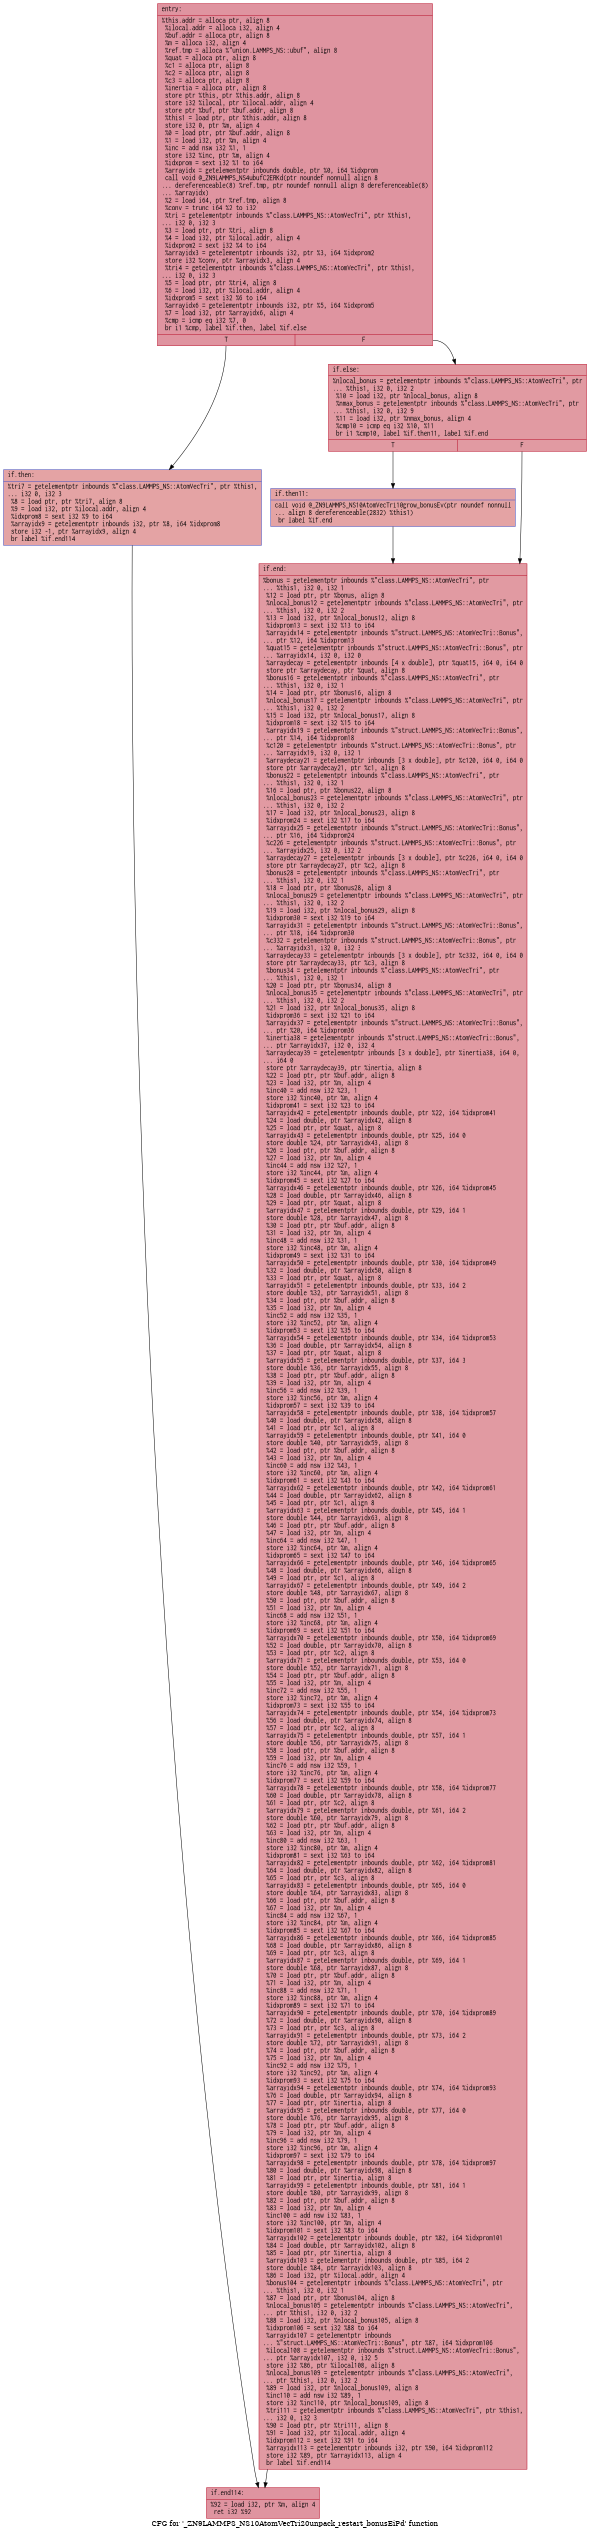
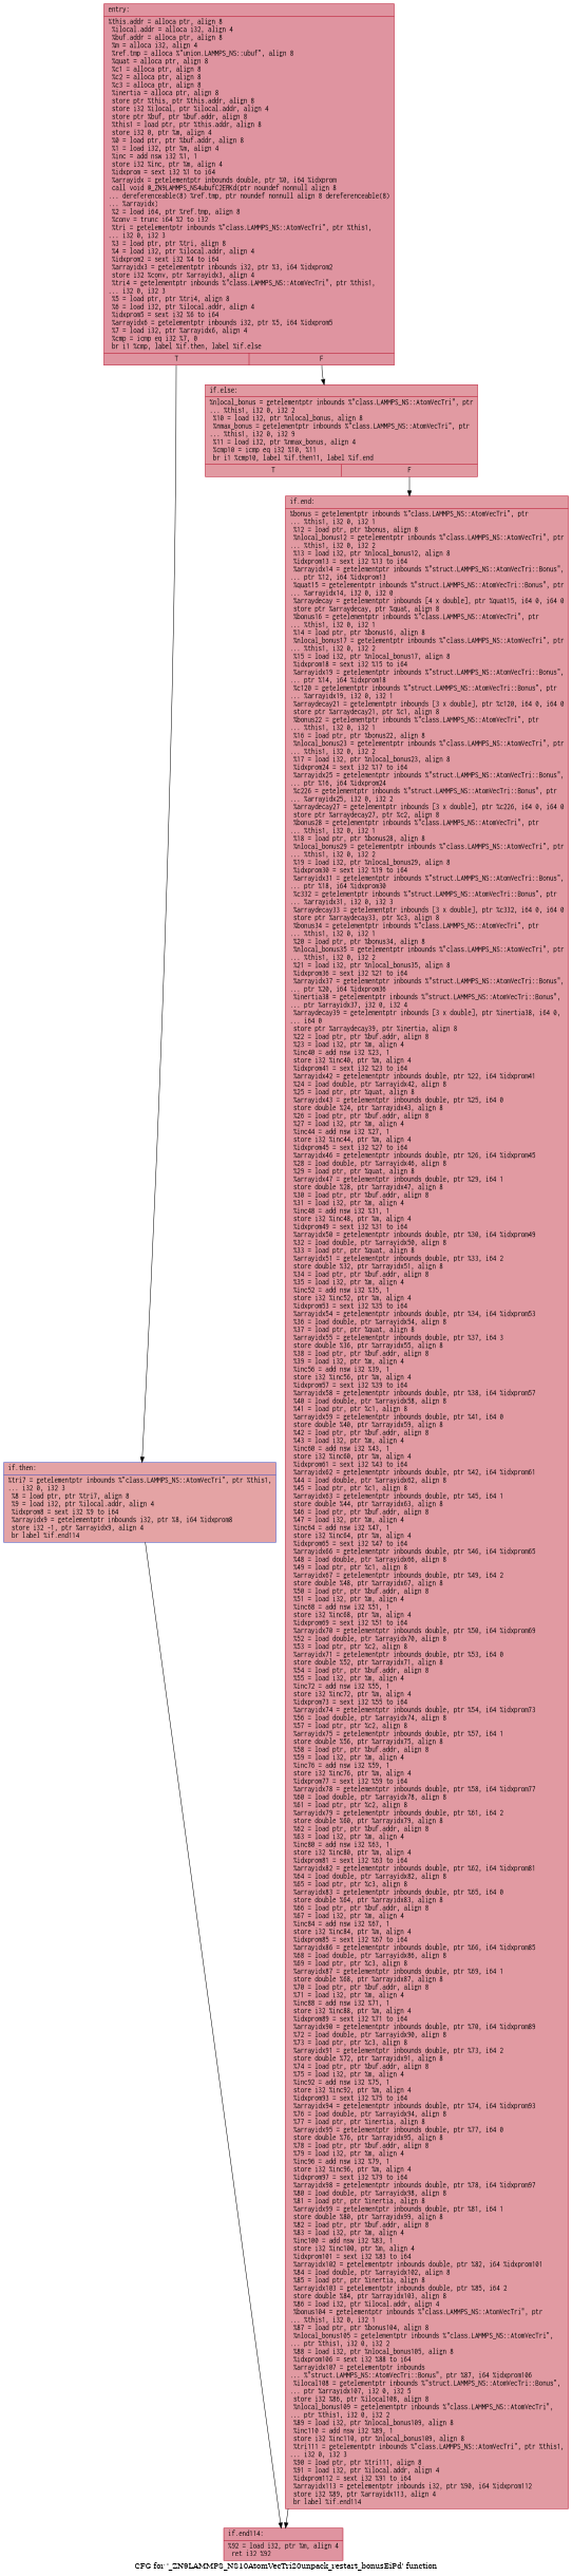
  digraph {
    label="CFG for '_ZN9LAMMPS_NS10AtomVecTri20unpack_restart_bonusEiPd' function"
    node [color="#b70d28ff" fillcolor="#b70d2870" fontname=Courier shape=record style=filled]
    n1 [label="{entry:\l|  %this.addr = alloca ptr, align 8\l  %ilocal.addr = alloca i32, align 4\l  %buf.addr = alloca ptr, align 8\l  %m = alloca i32, align 4\l  %ref.tmp = alloca %\"union.LAMMPS_NS::ubuf\", align 8\l  %quat = alloca ptr, align 8\l  %c1 = alloca ptr, align 8\l  %c2 = alloca ptr, align 8\l  %c3 = alloca ptr, align 8\l  %inertia = alloca ptr, align 8\l  store ptr %this, ptr %this.addr, align 8\l  store i32 %ilocal, ptr %ilocal.addr, align 4\l  store ptr %buf, ptr %buf.addr, align 8\l  %this1 = load ptr, ptr %this.addr, align 8\l  store i32 0, ptr %m, align 4\l  %0 = load ptr, ptr %buf.addr, align 8\l  %1 = load i32, ptr %m, align 4\l  %inc = add nsw i32 %1, 1\l  store i32 %inc, ptr %m, align 4\l  %idxprom = sext i32 %1 to i64\l  %arrayidx = getelementptr inbounds double, ptr %0, i64 %idxprom\l  call void @_ZN9LAMMPS_NS4ubufC2ERKd(ptr noundef nonnull align 8\l... dereferenceable(8) %ref.tmp, ptr noundef nonnull align 8 dereferenceable(8)\l... %arrayidx)\l  %2 = load i64, ptr %ref.tmp, align 8\l  %conv = trunc i64 %2 to i32\l  %tri = getelementptr inbounds %\"class.LAMMPS_NS::AtomVecTri\", ptr %this1,\l... i32 0, i32 3\l  %3 = load ptr, ptr %tri, align 8\l  %4 = load i32, ptr %ilocal.addr, align 4\l  %idxprom2 = sext i32 %4 to i64\l  %arrayidx3 = getelementptr inbounds i32, ptr %3, i64 %idxprom2\l  store i32 %conv, ptr %arrayidx3, align 4\l  %tri4 = getelementptr inbounds %\"class.LAMMPS_NS::AtomVecTri\", ptr %this1,\l... i32 0, i32 3\l  %5 = load ptr, ptr %tri4, align 8\l  %6 = load i32, ptr %ilocal.addr, align 4\l  %idxprom5 = sext i32 %6 to i64\l  %arrayidx6 = getelementptr inbounds i32, ptr %5, i64 %idxprom5\l  %7 = load i32, ptr %arrayidx6, align 4\l  %cmp = icmp eq i32 %7, 0\l  br i1 %cmp, label %if.then, label %if.else\l|{<s0>T|<s1>F}}"]
    n2 [color="#3d50c3ff" fillcolor="#c32e3170" label="{if.then:\l|  %tri7 = getelementptr inbounds %\"class.LAMMPS_NS::AtomVecTri\", ptr %this1,\l... i32 0, i32 3\l  %8 = load ptr, ptr %tri7, align 8\l  %9 = load i32, ptr %ilocal.addr, align 4\l  %idxprom8 = sext i32 %9 to i64\l  %arrayidx9 = getelementptr inbounds i32, ptr %8, i64 %idxprom8\l  store i32 -1, ptr %arrayidx9, align 4\l  br label %if.end114\l}"]
    n3 [fillcolor="#bb1b2c70" label="{if.else:\l|  %nlocal_bonus = getelementptr inbounds %\"class.LAMMPS_NS::AtomVecTri\", ptr\l... %this1, i32 0, i32 2\l  %10 = load i32, ptr %nlocal_bonus, align 8\l  %nmax_bonus = getelementptr inbounds %\"class.LAMMPS_NS::AtomVecTri\", ptr\l... %this1, i32 0, i32 9\l  %11 = load i32, ptr %nmax_bonus, align 4\l  %cmp10 = icmp eq i32 %10, %11\l  br i1 %cmp10, label %if.then11, label %if.end\l|{<s0>T|<s1>F}}"]
    n4 [label="{if.end114:\l|  %92 = load i32, ptr %m, align 4\l  ret i32 %92\l}"]
-   n5 [color="#3d50c3ff" fillcolor="#c32e3170" label="{if.then11:\l|  call void @_ZN9LAMMPS_NS10AtomVecTri10grow_bonusEv(ptr noundef nonnull\l... align 8 dereferenceable(2832) %this1)\l  br label %if.end\l}"]
    n6 [fillcolor="#bb1b2c70" label="{if.end:\l|  %bonus = getelementptr inbounds %\"class.LAMMPS_NS::AtomVecTri\", ptr\l... %this1, i32 0, i32 1\l  %12 = load ptr, ptr %bonus, align 8\l  %nlocal_bonus12 = getelementptr inbounds %\"class.LAMMPS_NS::AtomVecTri\", ptr\l... %this1, i32 0, i32 2\l  %13 = load i32, ptr %nlocal_bonus12, align 8\l  %idxprom13 = sext i32 %13 to i64\l  %arrayidx14 = getelementptr inbounds %\"struct.LAMMPS_NS::AtomVecTri::Bonus\",\l... ptr %12, i64 %idxprom13\l  %quat15 = getelementptr inbounds %\"struct.LAMMPS_NS::AtomVecTri::Bonus\", ptr\l... %arrayidx14, i32 0, i32 0\l  %arraydecay = getelementptr inbounds [4 x double], ptr %quat15, i64 0, i64 0\l  store ptr %arraydecay, ptr %quat, align 8\l  %bonus16 = getelementptr inbounds %\"class.LAMMPS_NS::AtomVecTri\", ptr\l... %this1, i32 0, i32 1\l  %14 = load ptr, ptr %bonus16, align 8\l  %nlocal_bonus17 = getelementptr inbounds %\"class.LAMMPS_NS::AtomVecTri\", ptr\l... %this1, i32 0, i32 2\l  %15 = load i32, ptr %nlocal_bonus17, align 8\l  %idxprom18 = sext i32 %15 to i64\l  %arrayidx19 = getelementptr inbounds %\"struct.LAMMPS_NS::AtomVecTri::Bonus\",\l... ptr %14, i64 %idxprom18\l  %c120 = getelementptr inbounds %\"struct.LAMMPS_NS::AtomVecTri::Bonus\", ptr\l... %arrayidx19, i32 0, i32 1\l  %arraydecay21 = getelementptr inbounds [3 x double], ptr %c120, i64 0, i64 0\l  store ptr %arraydecay21, ptr %c1, align 8\l  %bonus22 = getelementptr inbounds %\"class.LAMMPS_NS::AtomVecTri\", ptr\l... %this1, i32 0, i32 1\l  %16 = load ptr, ptr %bonus22, align 8\l  %nlocal_bonus23 = getelementptr inbounds %\"class.LAMMPS_NS::AtomVecTri\", ptr\l... %this1, i32 0, i32 2\l  %17 = load i32, ptr %nlocal_bonus23, align 8\l  %idxprom24 = sext i32 %17 to i64\l  %arrayidx25 = getelementptr inbounds %\"struct.LAMMPS_NS::AtomVecTri::Bonus\",\l... ptr %16, i64 %idxprom24\l  %c226 = getelementptr inbounds %\"struct.LAMMPS_NS::AtomVecTri::Bonus\", ptr\l... %arrayidx25, i32 0, i32 2\l  %arraydecay27 = getelementptr inbounds [3 x double], ptr %c226, i64 0, i64 0\l  store ptr %arraydecay27, ptr %c2, align 8\l  %bonus28 = getelementptr inbounds %\"class.LAMMPS_NS::AtomVecTri\", ptr\l... %this1, i32 0, i32 1\l  %18 = load ptr, ptr %bonus28, align 8\l  %nlocal_bonus29 = getelementptr inbounds %\"class.LAMMPS_NS::AtomVecTri\", ptr\l... %this1, i32 0, i32 2\l  %19 = load i32, ptr %nlocal_bonus29, align 8\l  %idxprom30 = sext i32 %19 to i64\l  %arrayidx31 = getelementptr inbounds %\"struct.LAMMPS_NS::AtomVecTri::Bonus\",\l... ptr %18, i64 %idxprom30\l  %c332 = getelementptr inbounds %\"struct.LAMMPS_NS::AtomVecTri::Bonus\", ptr\l... %arrayidx31, i32 0, i32 3\l  %arraydecay33 = getelementptr inbounds [3 x double], ptr %c332, i64 0, i64 0\l  store ptr %arraydecay33, ptr %c3, align 8\l  %bonus34 = getelementptr inbounds %\"class.LAMMPS_NS::AtomVecTri\", ptr\l... %this1, i32 0, i32 1\l  %20 = load ptr, ptr %bonus34, align 8\l  %nlocal_bonus35 = getelementptr inbounds %\"class.LAMMPS_NS::AtomVecTri\", ptr\l... %this1, i32 0, i32 2\l  %21 = load i32, ptr %nlocal_bonus35, align 8\l  %idxprom36 = sext i32 %21 to i64\l  %arrayidx37 = getelementptr inbounds %\"struct.LAMMPS_NS::AtomVecTri::Bonus\",\l... ptr %20, i64 %idxprom36\l  %inertia38 = getelementptr inbounds %\"struct.LAMMPS_NS::AtomVecTri::Bonus\",\l... ptr %arrayidx37, i32 0, i32 4\l  %arraydecay39 = getelementptr inbounds [3 x double], ptr %inertia38, i64 0,\l... i64 0\l  store ptr %arraydecay39, ptr %inertia, align 8\l  %22 = load ptr, ptr %buf.addr, align 8\l  %23 = load i32, ptr %m, align 4\l  %inc40 = add nsw i32 %23, 1\l  store i32 %inc40, ptr %m, align 4\l  %idxprom41 = sext i32 %23 to i64\l  %arrayidx42 = getelementptr inbounds double, ptr %22, i64 %idxprom41\l  %24 = load double, ptr %arrayidx42, align 8\l  %25 = load ptr, ptr %quat, align 8\l  %arrayidx43 = getelementptr inbounds double, ptr %25, i64 0\l  store double %24, ptr %arrayidx43, align 8\l  %26 = load ptr, ptr %buf.addr, align 8\l  %27 = load i32, ptr %m, align 4\l  %inc44 = add nsw i32 %27, 1\l  store i32 %inc44, ptr %m, align 4\l  %idxprom45 = sext i32 %27 to i64\l  %arrayidx46 = getelementptr inbounds double, ptr %26, i64 %idxprom45\l  %28 = load double, ptr %arrayidx46, align 8\l  %29 = load ptr, ptr %quat, align 8\l  %arrayidx47 = getelementptr inbounds double, ptr %29, i64 1\l  store double %28, ptr %arrayidx47, align 8\l  %30 = load ptr, ptr %buf.addr, align 8\l  %31 = load i32, ptr %m, align 4\l  %inc48 = add nsw i32 %31, 1\l  store i32 %inc48, ptr %m, align 4\l  %idxprom49 = sext i32 %31 to i64\l  %arrayidx50 = getelementptr inbounds double, ptr %30, i64 %idxprom49\l  %32 = load double, ptr %arrayidx50, align 8\l  %33 = load ptr, ptr %quat, align 8\l  %arrayidx51 = getelementptr inbounds double, ptr %33, i64 2\l  store double %32, ptr %arrayidx51, align 8\l  %34 = load ptr, ptr %buf.addr, align 8\l  %35 = load i32, ptr %m, align 4\l  %inc52 = add nsw i32 %35, 1\l  store i32 %inc52, ptr %m, align 4\l  %idxprom53 = sext i32 %35 to i64\l  %arrayidx54 = getelementptr inbounds double, ptr %34, i64 %idxprom53\l  %36 = load double, ptr %arrayidx54, align 8\l  %37 = load ptr, ptr %quat, align 8\l  %arrayidx55 = getelementptr inbounds double, ptr %37, i64 3\l  store double %36, ptr %arrayidx55, align 8\l  %38 = load ptr, ptr %buf.addr, align 8\l  %39 = load i32, ptr %m, align 4\l  %inc56 = add nsw i32 %39, 1\l  store i32 %inc56, ptr %m, align 4\l  %idxprom57 = sext i32 %39 to i64\l  %arrayidx58 = getelementptr inbounds double, ptr %38, i64 %idxprom57\l  %40 = load double, ptr %arrayidx58, align 8\l  %41 = load ptr, ptr %c1, align 8\l  %arrayidx59 = getelementptr inbounds double, ptr %41, i64 0\l  store double %40, ptr %arrayidx59, align 8\l  %42 = load ptr, ptr %buf.addr, align 8\l  %43 = load i32, ptr %m, align 4\l  %inc60 = add nsw i32 %43, 1\l  store i32 %inc60, ptr %m, align 4\l  %idxprom61 = sext i32 %43 to i64\l  %arrayidx62 = getelementptr inbounds double, ptr %42, i64 %idxprom61\l  %44 = load double, ptr %arrayidx62, align 8\l  %45 = load ptr, ptr %c1, align 8\l  %arrayidx63 = getelementptr inbounds double, ptr %45, i64 1\l  store double %44, ptr %arrayidx63, align 8\l  %46 = load ptr, ptr %buf.addr, align 8\l  %47 = load i32, ptr %m, align 4\l  %inc64 = add nsw i32 %47, 1\l  store i32 %inc64, ptr %m, align 4\l  %idxprom65 = sext i32 %47 to i64\l  %arrayidx66 = getelementptr inbounds double, ptr %46, i64 %idxprom65\l  %48 = load double, ptr %arrayidx66, align 8\l  %49 = load ptr, ptr %c1, align 8\l  %arrayidx67 = getelementptr inbounds double, ptr %49, i64 2\l  store double %48, ptr %arrayidx67, align 8\l  %50 = load ptr, ptr %buf.addr, align 8\l  %51 = load i32, ptr %m, align 4\l  %inc68 = add nsw i32 %51, 1\l  store i32 %inc68, ptr %m, align 4\l  %idxprom69 = sext i32 %51 to i64\l  %arrayidx70 = getelementptr inbounds double, ptr %50, i64 %idxprom69\l  %52 = load double, ptr %arrayidx70, align 8\l  %53 = load ptr, ptr %c2, align 8\l  %arrayidx71 = getelementptr inbounds double, ptr %53, i64 0\l  store double %52, ptr %arrayidx71, align 8\l  %54 = load ptr, ptr %buf.addr, align 8\l  %55 = load i32, ptr %m, align 4\l  %inc72 = add nsw i32 %55, 1\l  store i32 %inc72, ptr %m, align 4\l  %idxprom73 = sext i32 %55 to i64\l  %arrayidx74 = getelementptr inbounds double, ptr %54, i64 %idxprom73\l  %56 = load double, ptr %arrayidx74, align 8\l  %57 = load ptr, ptr %c2, align 8\l  %arrayidx75 = getelementptr inbounds double, ptr %57, i64 1\l  store double %56, ptr %arrayidx75, align 8\l  %58 = load ptr, ptr %buf.addr, align 8\l  %59 = load i32, ptr %m, align 4\l  %inc76 = add nsw i32 %59, 1\l  store i32 %inc76, ptr %m, align 4\l  %idxprom77 = sext i32 %59 to i64\l  %arrayidx78 = getelementptr inbounds double, ptr %58, i64 %idxprom77\l  %60 = load double, ptr %arrayidx78, align 8\l  %61 = load ptr, ptr %c2, align 8\l  %arrayidx79 = getelementptr inbounds double, ptr %61, i64 2\l  store double %60, ptr %arrayidx79, align 8\l  %62 = load ptr, ptr %buf.addr, align 8\l  %63 = load i32, ptr %m, align 4\l  %inc80 = add nsw i32 %63, 1\l  store i32 %inc80, ptr %m, align 4\l  %idxprom81 = sext i32 %63 to i64\l  %arrayidx82 = getelementptr inbounds double, ptr %62, i64 %idxprom81\l  %64 = load double, ptr %arrayidx82, align 8\l  %65 = load ptr, ptr %c3, align 8\l  %arrayidx83 = getelementptr inbounds double, ptr %65, i64 0\l  store double %64, ptr %arrayidx83, align 8\l  %66 = load ptr, ptr %buf.addr, align 8\l  %67 = load i32, ptr %m, align 4\l  %inc84 = add nsw i32 %67, 1\l  store i32 %inc84, ptr %m, align 4\l  %idxprom85 = sext i32 %67 to i64\l  %arrayidx86 = getelementptr inbounds double, ptr %66, i64 %idxprom85\l  %68 = load double, ptr %arrayidx86, align 8\l  %69 = load ptr, ptr %c3, align 8\l  %arrayidx87 = getelementptr inbounds double, ptr %69, i64 1\l  store double %68, ptr %arrayidx87, align 8\l  %70 = load ptr, ptr %buf.addr, align 8\l  %71 = load i32, ptr %m, align 4\l  %inc88 = add nsw i32 %71, 1\l  store i32 %inc88, ptr %m, align 4\l  %idxprom89 = sext i32 %71 to i64\l  %arrayidx90 = getelementptr inbounds double, ptr %70, i64 %idxprom89\l  %72 = load double, ptr %arrayidx90, align 8\l  %73 = load ptr, ptr %c3, align 8\l  %arrayidx91 = getelementptr inbounds double, ptr %73, i64 2\l  store double %72, ptr %arrayidx91, align 8\l  %74 = load ptr, ptr %buf.addr, align 8\l  %75 = load i32, ptr %m, align 4\l  %inc92 = add nsw i32 %75, 1\l  store i32 %inc92, ptr %m, align 4\l  %idxprom93 = sext i32 %75 to i64\l  %arrayidx94 = getelementptr inbounds double, ptr %74, i64 %idxprom93\l  %76 = load double, ptr %arrayidx94, align 8\l  %77 = load ptr, ptr %inertia, align 8\l  %arrayidx95 = getelementptr inbounds double, ptr %77, i64 0\l  store double %76, ptr %arrayidx95, align 8\l  %78 = load ptr, ptr %buf.addr, align 8\l  %79 = load i32, ptr %m, align 4\l  %inc96 = add nsw i32 %79, 1\l  store i32 %inc96, ptr %m, align 4\l  %idxprom97 = sext i32 %79 to i64\l  %arrayidx98 = getelementptr inbounds double, ptr %78, i64 %idxprom97\l  %80 = load double, ptr %arrayidx98, align 8\l  %81 = load ptr, ptr %inertia, align 8\l  %arrayidx99 = getelementptr inbounds double, ptr %81, i64 1\l  store double %80, ptr %arrayidx99, align 8\l  %82 = load ptr, ptr %buf.addr, align 8\l  %83 = load i32, ptr %m, align 4\l  %inc100 = add nsw i32 %83, 1\l  store i32 %inc100, ptr %m, align 4\l  %idxprom101 = sext i32 %83 to i64\l  %arrayidx102 = getelementptr inbounds double, ptr %82, i64 %idxprom101\l  %84 = load double, ptr %arrayidx102, align 8\l  %85 = load ptr, ptr %inertia, align 8\l  %arrayidx103 = getelementptr inbounds double, ptr %85, i64 2\l  store double %84, ptr %arrayidx103, align 8\l  %86 = load i32, ptr %ilocal.addr, align 4\l  %bonus104 = getelementptr inbounds %\"class.LAMMPS_NS::AtomVecTri\", ptr\l... %this1, i32 0, i32 1\l  %87 = load ptr, ptr %bonus104, align 8\l  %nlocal_bonus105 = getelementptr inbounds %\"class.LAMMPS_NS::AtomVecTri\",\l... ptr %this1, i32 0, i32 2\l  %88 = load i32, ptr %nlocal_bonus105, align 8\l  %idxprom106 = sext i32 %88 to i64\l  %arrayidx107 = getelementptr inbounds\l... %\"struct.LAMMPS_NS::AtomVecTri::Bonus\", ptr %87, i64 %idxprom106\l  %ilocal108 = getelementptr inbounds %\"struct.LAMMPS_NS::AtomVecTri::Bonus\",\l... ptr %arrayidx107, i32 0, i32 5\l  store i32 %86, ptr %ilocal108, align 8\l  %nlocal_bonus109 = getelementptr inbounds %\"class.LAMMPS_NS::AtomVecTri\",\l... ptr %this1, i32 0, i32 2\l  %89 = load i32, ptr %nlocal_bonus109, align 8\l  %inc110 = add nsw i32 %89, 1\l  store i32 %inc110, ptr %nlocal_bonus109, align 8\l  %tri111 = getelementptr inbounds %\"class.LAMMPS_NS::AtomVecTri\", ptr %this1,\l... i32 0, i32 3\l  %90 = load ptr, ptr %tri111, align 8\l  %91 = load i32, ptr %ilocal.addr, align 4\l  %idxprom112 = sext i32 %91 to i64\l  %arrayidx113 = getelementptr inbounds i32, ptr %90, i64 %idxprom112\l  store i32 %89, ptr %arrayidx113, align 4\l  br label %if.end114\l}"]
    n1 -> n2 [tailport=s0]
    n1 -> n3 [tailport=s1]
    n2 -> n4
-   n3 -> n5 [tailport=s0]
    n3 -> n6 [tailport=s1]
-   n5 -> n6
    n6 -> n4
  }
